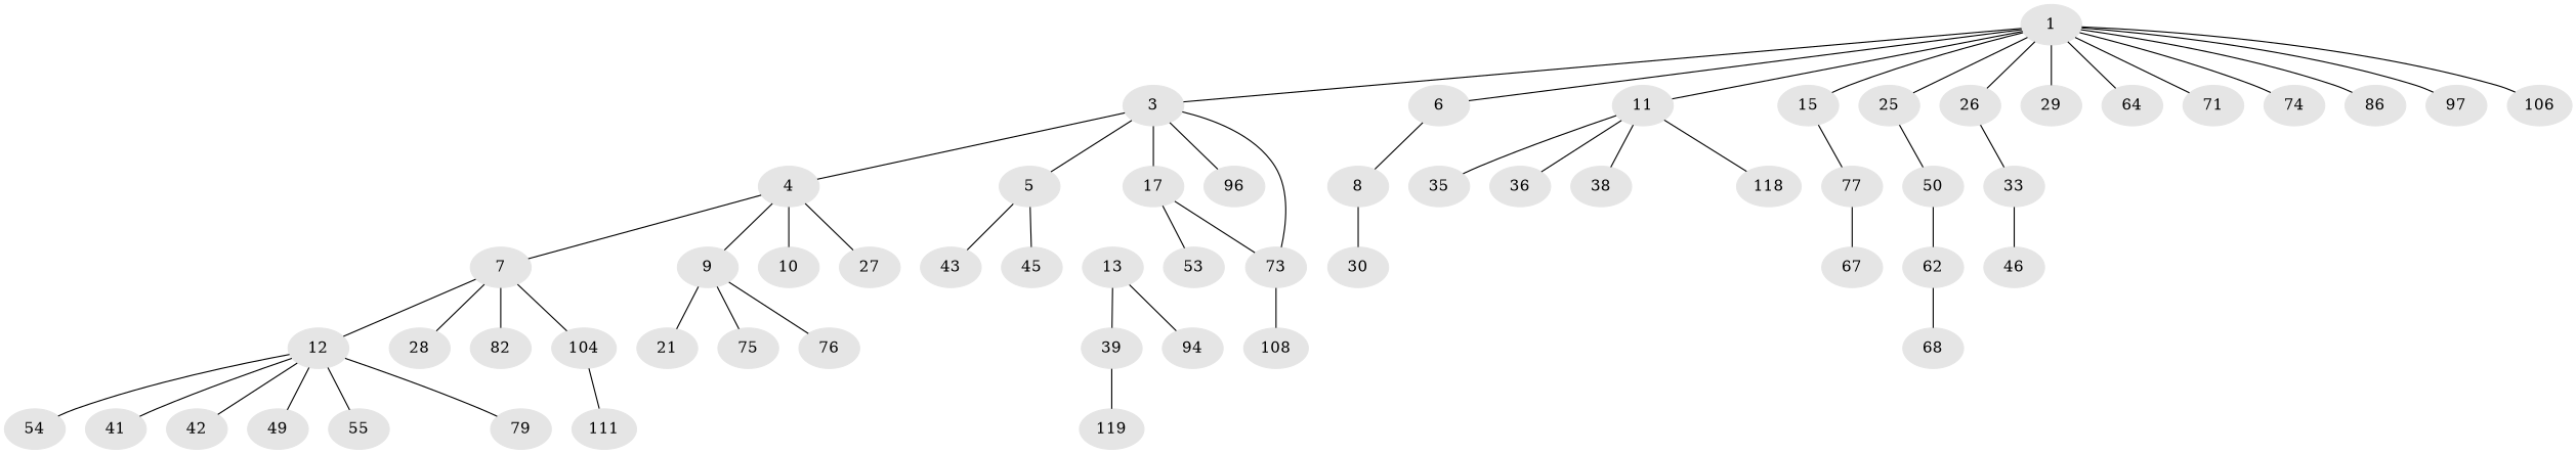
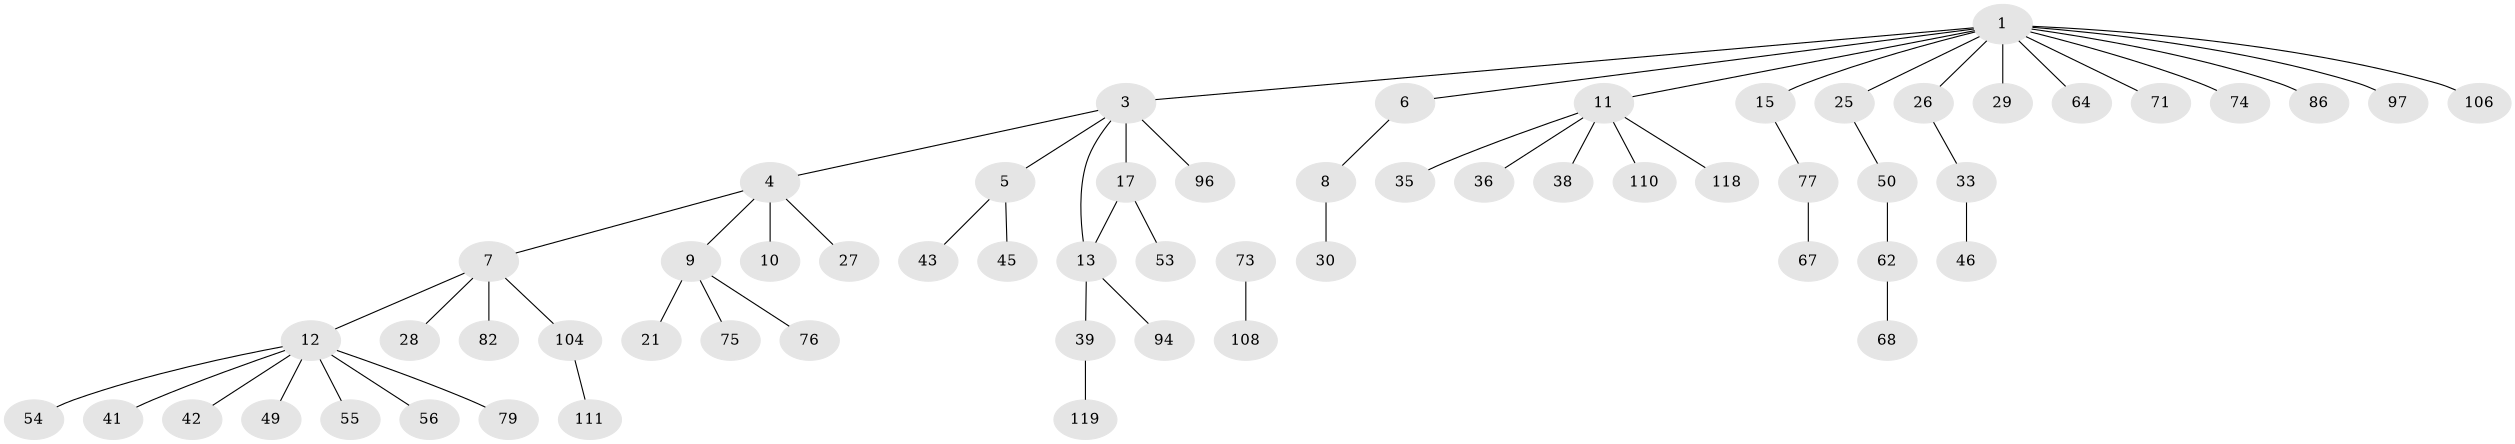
  graph {
    node [color=gray90 style=filled]
    1 [super="+2"]
    3
    6 [super="+51+14"]
    11
    15 [super="+18"]
    25 [super="+31"]
    26
    29
    64 [super="+106+89"]
    71
    74 [super="+78"]
    86
    97
    n14 [label=106]
    4
    5 [super="+93+90+32+22+44"]
    13
    17 [super="+98+92+47+69"]
    96
    8
    35
    36 [super="+73"]
    n23 [label=38 super="+103"]
+   110
    118
    n26 [label=77 super="+40"]
    50
    33
    46
    7
    9 [super="+16"]
    10 [super="+54"]
    27 [super="+57"]
    43
    45
    39 [super="+60"]
    94 [super="+95"]
    n38 [label=73 super="+65+63+38"]
    53 [super="+72+59"]
    12 [super="+19"]
    28 [super="+61"]
    82
    104 [super="+109"]
    21
    75 [super="+99+112"]
    76 [super="+80"]
    30
    n48 [label=54 super="+116"]
    41
    42 [super="+84"]
    49 [super="+66"]
    55
+   56 [super="+113"]
    79 [super="+101"]
    111
    119
    67
    108
    62
    68
    1 -- 3
    1 -- 6
    1 -- 11
    1 -- 15
    1 -- 25
    1 -- 26
    1 -- 29
    1 -- 64
    1 -- 71
    1 -- 74
    1 -- 86
    1 -- 97
    1 -- n14
    3 -- 4
    3 -- 5
-   3 -- n38
+   3 -- 13
    3 -- 17
    3 -- 96
    6 -- 8
    11 -- 35
    11 -- 36
    11 -- n23
+   11 -- 110
    11 -- 118
    15 -- n26
    25 -- 50
    26 -- 33
    4 -- 7
    4 -- 9
    4 -- 10
    4 -- 27
    5 -- 43
    5 -- 45
    13 -- 39
    13 -- 94
-   17 -- n38
+   17 -- 13
    17 -- 53
    8 -- 30
    n26 -- 67
    50 -- 62
    33 -- 46
    7 -- 12
    7 -- 28
    7 -- 82
    7 -- 104
    9 -- 21
    9 -- 75
    9 -- 76
    39 -- 119
    n38 -- 108
    12 -- n48
    12 -- 41
    12 -- 42
    12 -- 49
    12 -- 55
+   12 -- 56
    12 -- 79
    104 -- 111
    62 -- 68
  }
